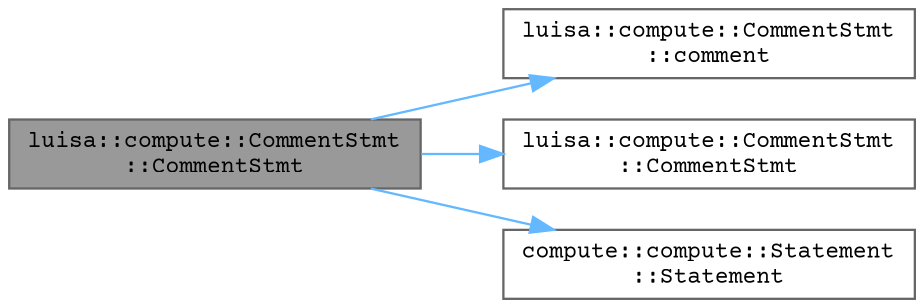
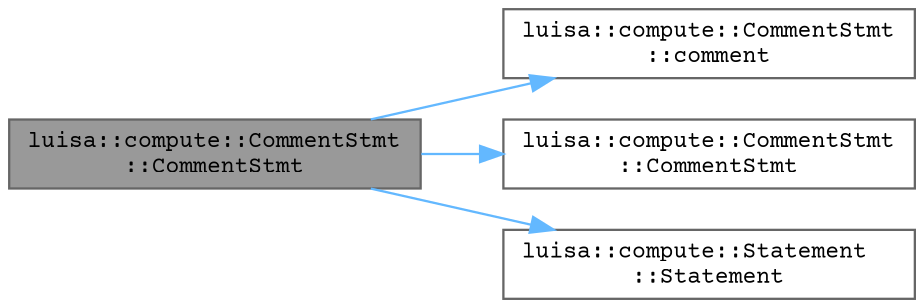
  digraph {
    rankdir=LR
    fontname="Courier Prime"
    node [color=grey40 fillcolor=white fontname="Courier Prime" fontsize=10 shape=box style=filled]
    edge [color=steelblue1 fontname="Courier Prime" fontsize=10 labelfontname=Helvetica labelfontsize=10 style=solid]
    n1 [color=gray40 fillcolor=grey60 fontcolor=black height=0.2 label="luisa::compute::CommentStmt\l::CommentStmt" width=0.4]
    n2 [height=0.2 label="luisa::compute::CommentStmt\l::comment" width=0.4]
    n3 [height=0.2 label="luisa::compute::CommentStmt\l::CommentStmt" width=0.4]
-   n4 [height=0.2 label="compute::compute::Statement\l::Statement" width=0.4]
+   n4 [height=0.2 label="luisa::compute::Statement\l::Statement" width=0.4]
    n1 -> n2
    n1 -> n3
    n1 -> n4
  }
